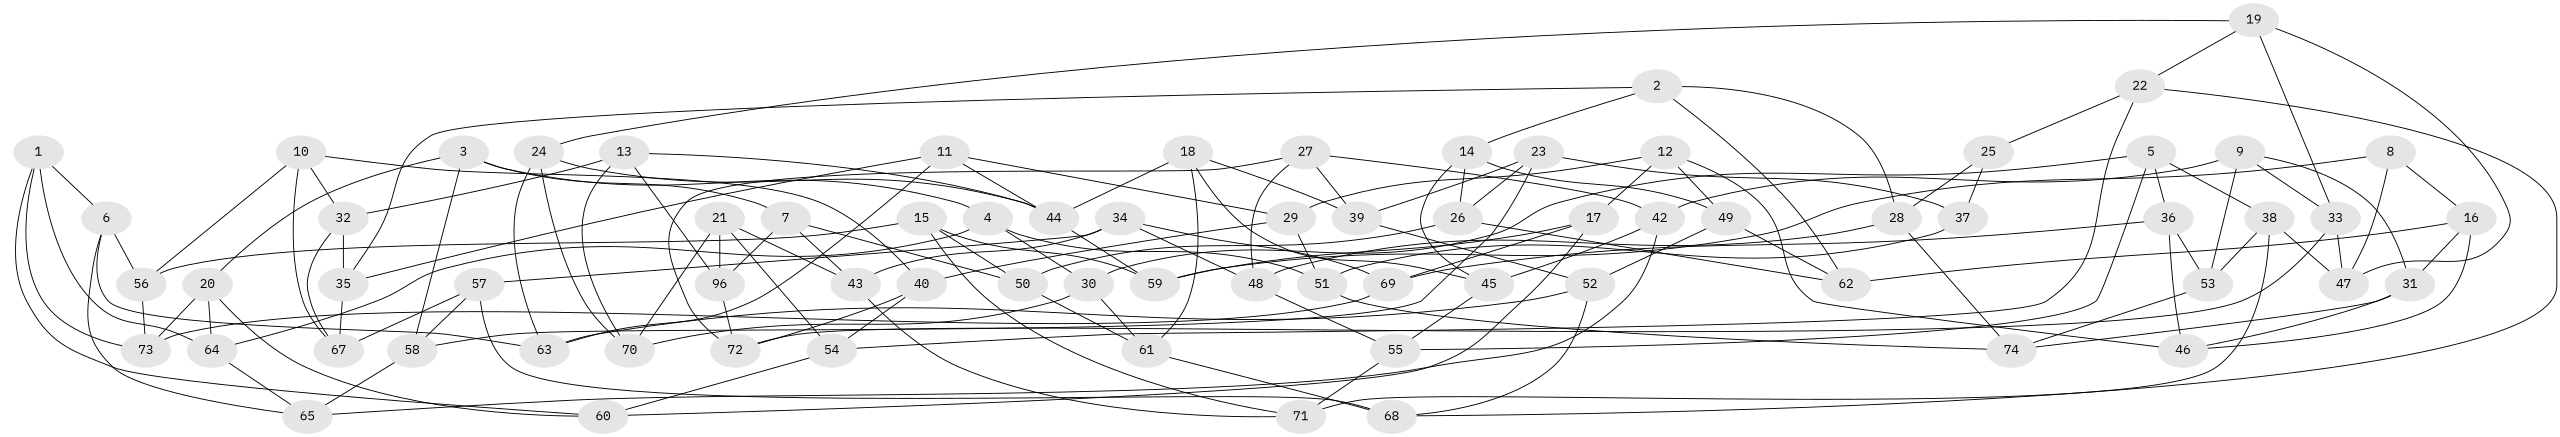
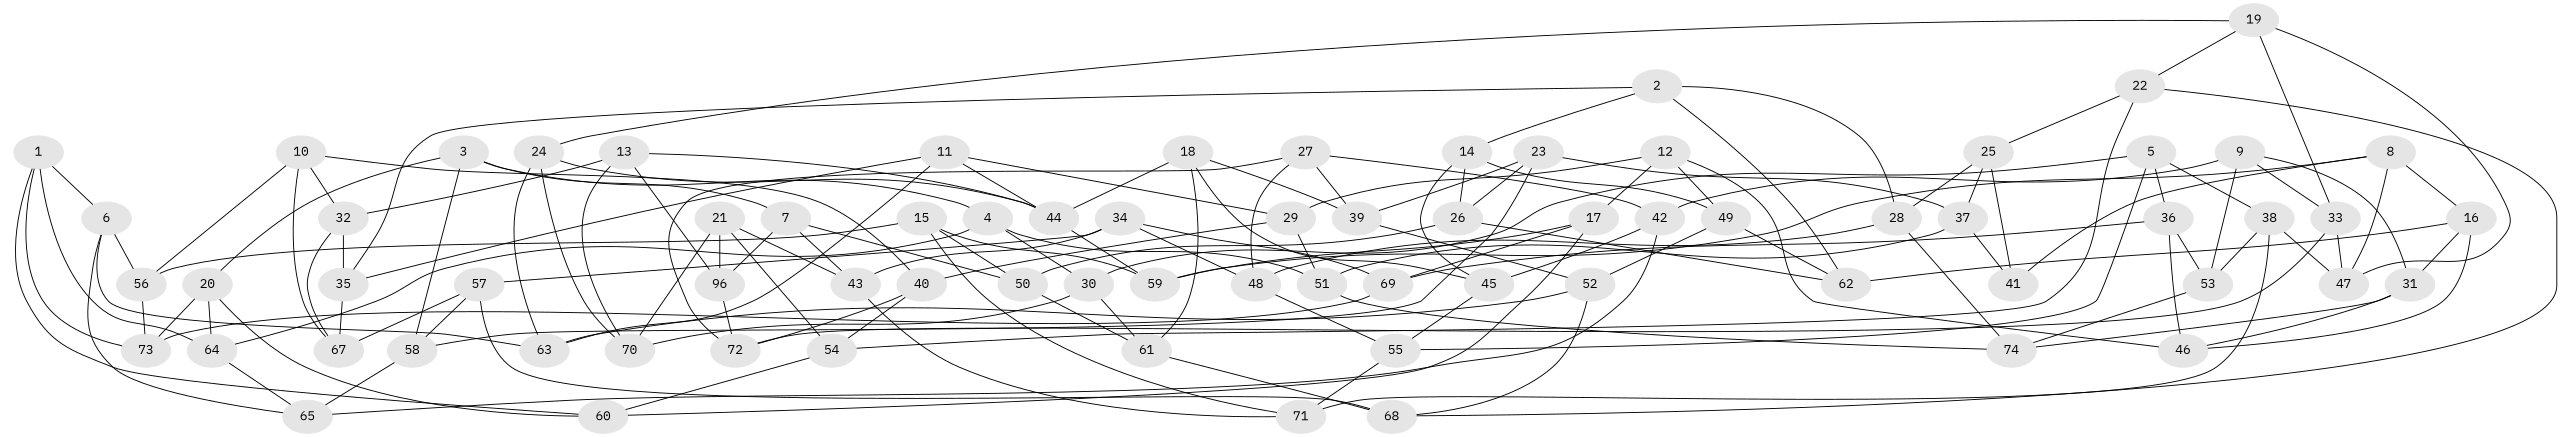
  graph {
    fontname="IBM Plex Mono"
    node [color=gray90 fontname="IBM Plex Mono" style=filled]
    edge [fontname="IBM Plex Mono"]
    1
    6
    60
    64
    73
    56
    63
    65
    2
    14
    28
    35
    62
    49
    26
    45
    48
    74
    67
    3
    4
    7
    20
    58
    30
    51
    43
    50
    n29 [label=96]
    70
    61
    5
    36
    38
    55
    53
    46
    69
    47
    71
    72
    8
    16
+   41
    59
    31
    9
    33
    42
    10
    32
    40
    54
    11
    29
    44
    12
    17
    52
    13
    15
    18
    39
    68
    19
    22
    24
    25
    21
    37
    23
    27
    34
    57
    1 -- 6
    1 -- 60
    1 -- 64
    1 -- 73
    6 -- 56
    6 -- 63
    6 -- 65
    64 -- 65
    56 -- 73
    2 -- 14
    2 -- 28
    2 -- 35
    2 -- 62
    14 -- 49
    14 -- 26
    14 -- 45
    28 -- 48
    28 -- 74
    35 -- 67
    49 -- 62
    49 -- 52
    26 -- 62
    26 -- 50
    45 -- 55
    48 -- 55
    3 -- 4
    3 -- 7
    3 -- 20
    3 -- 58
    4 -- 64
    4 -- 30
    4 -- 51
    7 -- 43
    7 -- 50
    7 -- n29
    20 -- 60
    20 -- 64
    20 -- 73
    58 -- 65
    30 -- 70
    30 -- 61
    51 -- 74
    43 -- 71
    50 -- 61
    n29 -- 72
    61 -- 68
    5 -- 30
    5 -- 36
    5 -- 38
    5 -- 55
    36 -- 53
    36 -- 46
    36 -- 69
    38 -- 53
    38 -- 47
    38 -- 71
    55 -- 71
    53 -- 74
    69 -- 73
    8 -- 47
    8 -- 16
+   8 -- 41
    8 -- 59
    16 -- 62
    16 -- 46
    16 -- 31
    31 -- 74
    31 -- 46
    9 -- 53
    9 -- 31
    9 -- 33
    9 -- 42
    33 -- 47
    33 -- 72
    42 -- 65
    42 -- 45
    10 -- 56
    10 -- 67
    10 -- 32
    10 -- 40
    32 -- 35
    32 -- 67
    40 -- 72
    40 -- 54
    54 -- 60
    11 -- 63
    11 -- 35
    11 -- 29
    11 -- 44
    29 -- 51
    29 -- 40
    44 -- 59
    12 -- 49
    12 -- 46
    12 -- 29
    12 -- 17
    17 -- 60
    17 -- 69
    17 -- 59
    52 -- 63
    52 -- 68
    13 -- n29
    13 -- 70
    13 -- 32
    13 -- 44
    15 -- 56
    15 -- 50
    15 -- 71
    15 -- 59
    18 -- 45
    18 -- 61
    18 -- 44
    18 -- 39
    39 -- 52
    19 -- 47
    19 -- 33
    19 -- 22
    19 -- 24
    22 -- 54
    22 -- 68
    22 -- 25
    24 -- 63
    24 -- 70
    24 -- 44
    25 -- 28
+   25 -- 41
    25 -- 37
    21 -- 43
    21 -- n29
    21 -- 70
    21 -- 54
    37 -- 51
+   37 -- 41
    23 -- 26
    23 -- 58
    23 -- 39
    23 -- 37
    27 -- 48
    27 -- 72
    27 -- 42
    27 -- 39
    34 -- 48
    34 -- 43
    34 -- 69
    34 -- 57
    57 -- 67
    57 -- 58
    57 -- 68
  }
